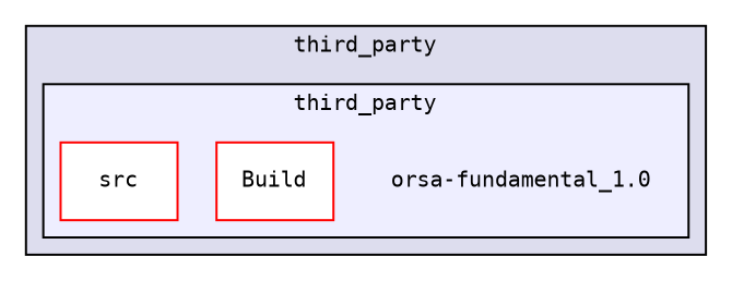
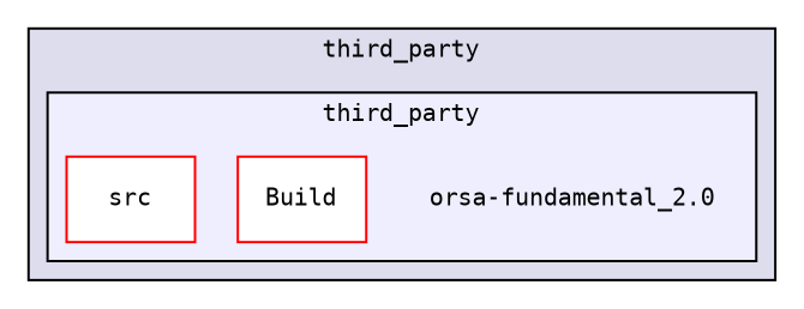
  digraph {
    compound=true
    fontname="DejaVu Sans Mono"
    node [fontname="DejaVu Sans Mono" fontsize=10 shape=box color=red fillcolor=white style=filled]
-   n1 [label="orsa-fundamental_1.0" shape=plaintext color="" fillcolor="" style=""]
+   n1 [label="orsa-fundamental_2.0" shape=plaintext color="" fillcolor="" style=""]
    n2 [label=Build]
    n3 [label=src]
    subgraph cluster_1 {
      bgcolor="#ddddee"
      fontsize=10
      label=third_party
      pencolor=black
      subgraph cluster_2 {
        bgcolor="#eeeeff"
        fontsize=10
        pencolor=black
        n1
        n2
        n3
      }
    }
  }
